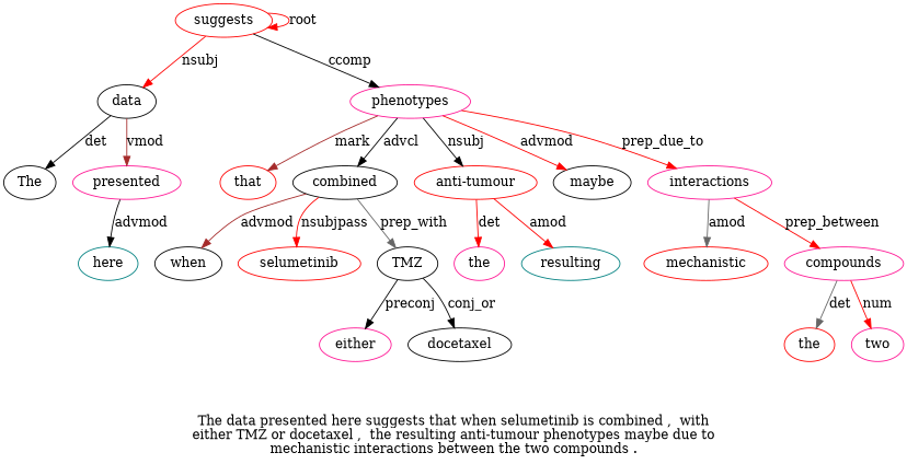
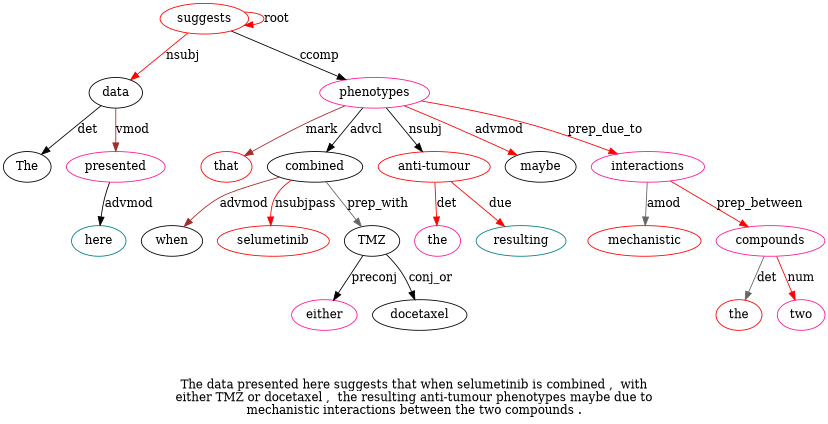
  digraph {
    label="The data presented here suggests that when selumetinib is combined ,  with\neither TMZ or docetaxel ,  the resulting anti-tumour phenotypes maybe due to\nmechanistic interactions between the two compounds ."
    node [color=black fillcolor=white style=filled]
    edge [color=red]
    n1 [label=data]
    n2 [label=The]
    n3 [color=deeppink label=presented]
    n4 [color=teal label=here]
    n5 [color=red label=suggests]
    n6 [color=deeppink label=phenotypes]
    n7 [color=red label=that]
    n8 [label=combined]
    n9 [color=red label="anti-tumour"]
    n10 [label=maybe]
    n11 [color=deeppink label=interactions]
    n12 [label=when]
    n13 [color=red label=selumetinib]
    n14 [label=TMZ]
    n15 [color=deeppink label=the]
    n16 [color=teal label=resulting]
    n17 [color=red label=mechanistic]
    n18 [color=deeppink label=compounds]
    n19 [color=deeppink label=either]
    n20 [label=docetaxel]
    n21 [color=red label=the]
    n22 [color=deeppink label=two]
    n1 -> n2 [color=black label=det]
    n1 -> n3 [color=brown label=vmod]
    n3 -> n4 [color=black label=advmod]
    n5 -> n1 [label=nsubj]
    n5 -> n5 [label=root]
    n5 -> n6 [color=black label=ccomp]
    n6 -> n7 [color=brown label=mark]
    n6 -> n8 [color=black label=advcl]
    n6 -> n9 [color=black label=nsubj]
    n6 -> n10 [label=advmod]
    n6 -> n11 [label=prep_due_to]
    n8 -> n12 [color=brown label=advmod]
    n8 -> n13 [label=nsubjpass]
    n8 -> n14 [color=gray40 label=prep_with]
    n9 -> n15 [label=det]
-   n9 -> n16 [label=amod]
+   n9 -> n16 [label=due]
    n11 -> n17 [color=gray40 label=amod]
    n11 -> n18 [label=prep_between]
    n14 -> n19 [color=black label=preconj]
    n14 -> n20 [color=black label=conj_or]
    n18 -> n21 [color=gray40 label=det]
    n18 -> n22 [label=num]
  }
